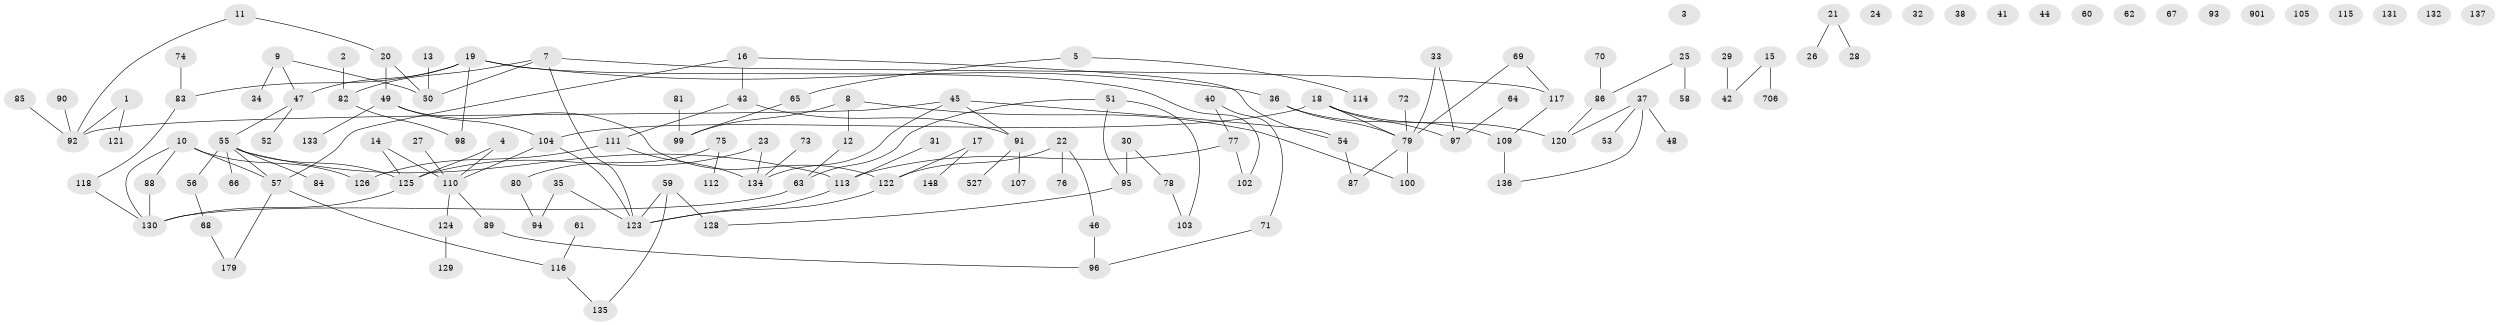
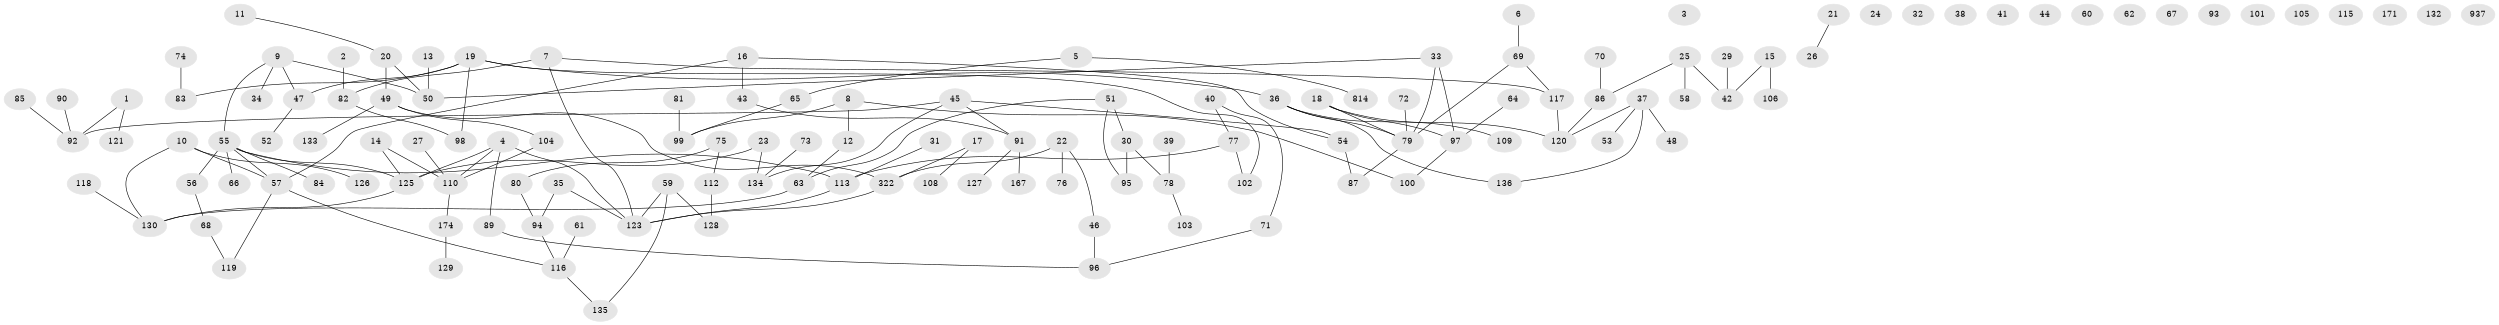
  graph {
    fontname="DejaVu Serif"
    node [color=gray90 fontname="DejaVu Serif" style=filled]
    edge [fontname="DejaVu Serif"]
    1
    92
    121
    2
    82
    98
    3
    4
    89
    110
    123
    125
    96
-   124
+   124 [label=174]
    130
    5
    65
-   114
+   114 [label=814]
    99
+   6
    69
    117
    79
    7
    50
    120
    8
    12
    100
    63
    9
    34
    47
    52
    55
    10
    57
-   88
    126
    116
-   119 [label=179]
+   119
    11
    20
    49
    13
    14
    15
    42
-   106 [label=706]
+   106
    16
    43
    54
-   111
    91
    87
    17
-   108 [label=148]
-   122
+   108
+   122 [label=322]
    18
    97
    104
    19
    36
    83
    102
    109
    118
    133
    21
    26
-   28
    22
    46
    76
    23
    134
    24
    25
    58
    86
    68
    27
    29
    30
    78
    95
    103
    31
    113
    32
    33
    35
    94
    136
    37
    48
    53
    38
+   39
    40
    71
    77
    41
    44
    45
-   107
-   127 [label=527]
+   107 [label=167]
+   127
    56
    66
    84
    51
    135
    59
    128
    60
    61
    62
    64
    67
    70
    72
    73
    74
    75
    80
    112
    81
    85
    90
    93
-   101 [label=901]
+   101
    105
    129
    115
-   131
+   131 [label=171]
    132
-   137
+   137 [label=937]
    1 -- 92
    1 -- 121
    2 -- 82
    82 -- 98
-   110 -- 89
+   4 -- 89
    4 -- 110
-   104 -- 123
+   4 -- 123
    4 -- 125
    89 -- 96
    110 -- 124
    125 -- 130
    124 -- 129
    5 -- 65
    5 -- 114
    65 -- 99
+   6 -- 69
    69 -- 117
    69 -- 79
-   117 -- 109
+   117 -- 120
    79 -- 87
    7 -- 82
    7 -- 123
    7 -- 117
-   7 -- 50
+   33 -- 50
    8 -- 99
    8 -- 12
    8 -- 100
    12 -- 63
    63 -- 130
    9 -- 50
    9 -- 34
    9 -- 47
    47 -- 52
-   47 -- 55
+   9 -- 55
    55 -- 125
    55 -- 57
    55 -- 113
    55 -- 56
    55 -- 66
    55 -- 84
    10 -- 130
    10 -- 57
-   10 -- 88
    10 -- 126
    57 -- 116
    57 -- 119
-   88 -- 130
    116 -- 135
-   11 -- 92
    11 -- 20
    20 -- 50
    20 -- 49
    49 -- 122
    49 -- 104
    49 -- 133
    13 -- 50
    14 -- 110
    14 -- 125
    15 -- 42
    15 -- 106
    16 -- 57
    16 -- 43
    16 -- 54
-   43 -- 111
    43 -- 91
    54 -- 87
-   111 -- 126
-   111 -- 134
    91 -- 107
    91 -- 127
    17 -- 108
    17 -- 122
    122 -- 123
    18 -- 79
    18 -- 120
    18 -- 97
-   18 -- 104
-   79 -- 100
+   97 -- 100
    104 -- 110
    19 -- 98
    19 -- 47
    19 -- 36
    19 -- 83
    19 -- 102
    36 -- 79
    36 -- 109
-   83 -- 118
-   109 -- 136
+   36 -- 136
    118 -- 130
    21 -- 26
-   21 -- 28
    22 -- 122
    22 -- 46
    22 -- 76
    46 -- 96
    23 -- 125
    23 -- 134
+   25 -- 42
    25 -- 58
    25 -- 86
    86 -- 120
    68 -- 119
    27 -- 110
    29 -- 42
    30 -- 78
    30 -- 95
    78 -- 103
    31 -- 113
    113 -- 123
    33 -- 79
    33 -- 97
    35 -- 123
    35 -- 94
+   94 -- 116
    37 -- 120
    37 -- 136
    37 -- 48
    37 -- 53
+   39 -- 78
    40 -- 71
    40 -- 77
    71 -- 96
    77 -- 102
    77 -- 113
    45 -- 92
    45 -- 54
    45 -- 91
    45 -- 134
    56 -- 68
    51 -- 63
    51 -- 95
-   51 -- 103
+   51 -- 30
    59 -- 123
    59 -- 135
    59 -- 128
    61 -- 116
    64 -- 97
    70 -- 86
    72 -- 79
    73 -- 134
    74 -- 83
    75 -- 80
    75 -- 112
    80 -- 94
-   95 -- 128
+   112 -- 128
    81 -- 99
    85 -- 92
    90 -- 92
  }
